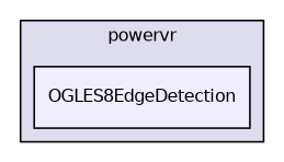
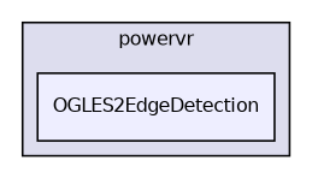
  digraph {
    compound=true
    fontname="DejaVu Sans"
-   n1 [fillcolor="#eeeeff" fontname="DejaVu Sans" fontsize=10 label=OGLES8EdgeDetection pencolor=black shape=box style=filled]
+   n1 [fillcolor="#eeeeff" fontname="DejaVu Sans" fontsize=10 label=OGLES2EdgeDetection pencolor=black shape=box style=filled]
    subgraph cluster_1 {
      bgcolor="#ddddee"
      fontsize=10
      label=powervr
      pencolor=black
      n1
    }
  }
